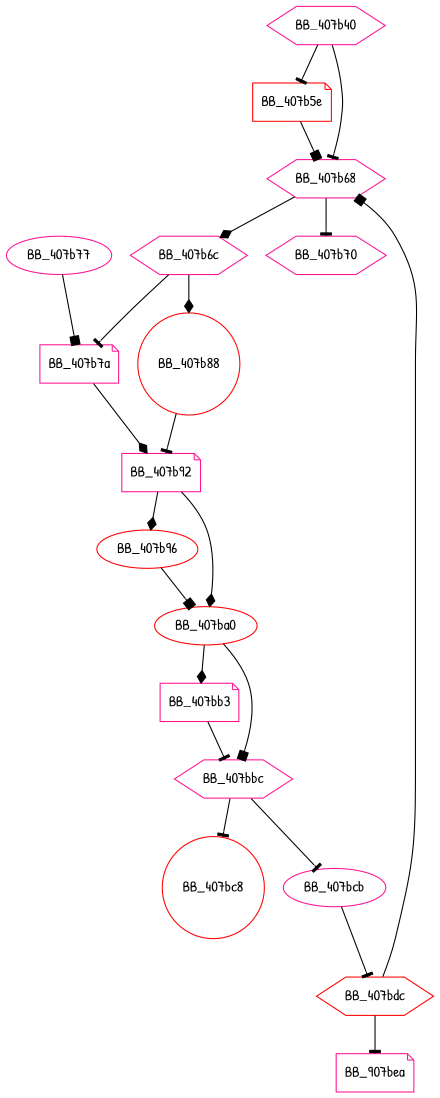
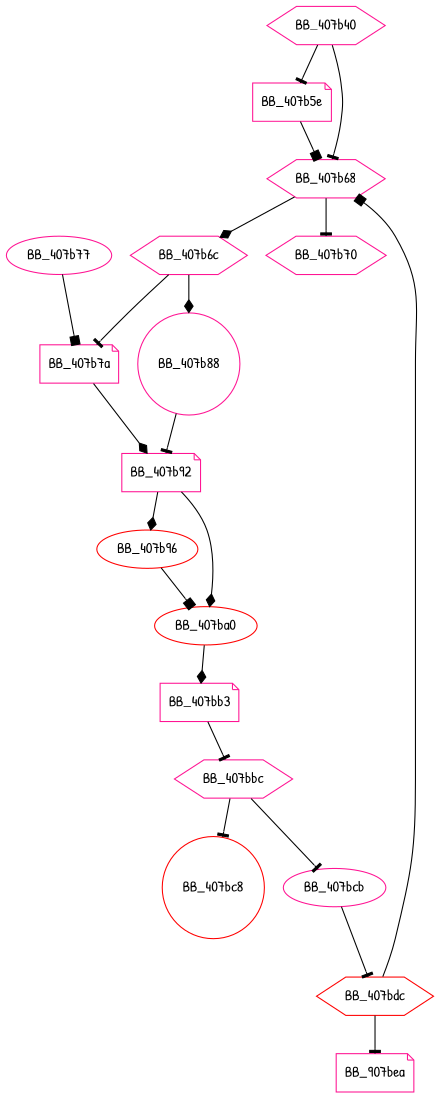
  digraph {
    fontname="Patrick Hand"
    node [color=deeppink fontname="Patrick Hand" shape=hexagon]
    edge [arrowhead=tee fontname="Patrick Hand"]
-   BB_407b5e [color=red shape=note]
+   BB_407b5e [shape=note]
    BB_407b40
    BB_407b68
    BB_407b6c
    BB_407b70
    BB_407b7a [shape=note]
-   BB_407b88 [color=red shape=circle]
+   BB_407b88 [shape=circle]
    BB_407b92 [shape=note]
    BB_407b77 [shape=ellipse]
    BB_407b96 [color=red shape=ellipse]
    BB_407ba0 [color=red shape=ellipse]
    BB_407bb3 [shape=note]
    BB_407bbc
    BB_407bc8 [color=red shape=circle]
    BB_407bcb [shape=ellipse]
    BB_407bdc [color=red]
    n17 [label=BB_907bea shape=note]
    BB_407b5e -> BB_407b68 [arrowhead=box]
    BB_407b40 -> BB_407b5e
    BB_407b40 -> BB_407b68
    BB_407b68 -> BB_407b6c [arrowhead=diamond]
    BB_407b68 -> BB_407b70
    BB_407b6c -> BB_407b7a
    BB_407b6c -> BB_407b88 [arrowhead=diamond]
    BB_407b7a -> BB_407b92 [arrowhead=diamond]
    BB_407b88 -> BB_407b92
    BB_407b92 -> BB_407b96 [arrowhead=diamond]
    BB_407b92 -> BB_407ba0 [arrowhead=diamond]
    BB_407b77 -> BB_407b7a [arrowhead=box]
    BB_407b96 -> BB_407ba0 [arrowhead=box]
    BB_407ba0 -> BB_407bb3 [arrowhead=diamond]
-   BB_407ba0 -> BB_407bbc [arrowhead=box]
    BB_407bb3 -> BB_407bbc
    BB_407bbc -> BB_407bc8
    BB_407bbc -> BB_407bcb
    BB_407bcb -> BB_407bdc
    BB_407bdc -> BB_407b68 [arrowhead=box]
    BB_407bdc -> n17
  }
